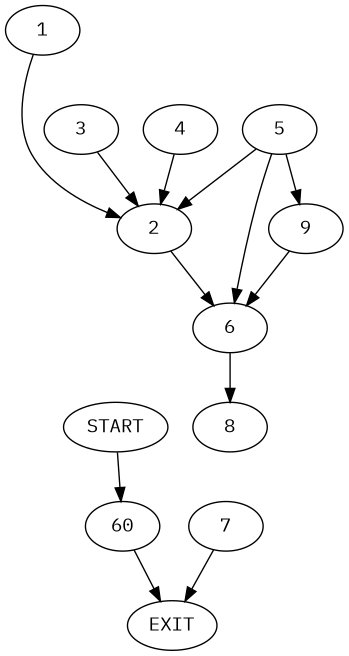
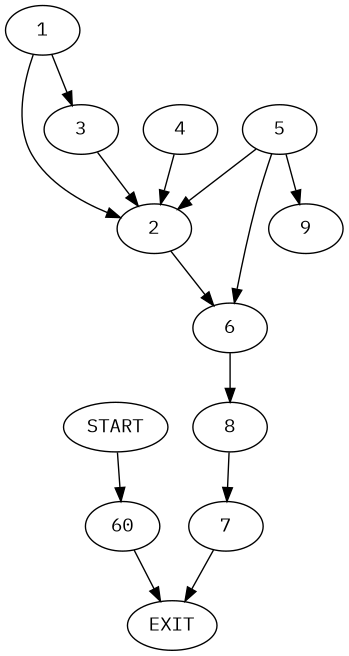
  digraph {
    fontname="IBM Plex Mono"
    node [fontname="IBM Plex Mono"]
    edge [fontname="IBM Plex Mono"]
    n1 [label=START]
    n2 [label=60]
    1
    2
    3
    n6 [label=EXIT]
    6
    5
    9
    8
    4
    7
    n1 -> n2
    n2 -> n6
    1 -> 2
+   1 -> 3
    2 -> 6
    3 -> 2
    6 -> 8
    5 -> 2
    5 -> 6
    5 -> 9
-   9 -> 6
+   8 -> 7
    4 -> 2
    7 -> n6
  }
